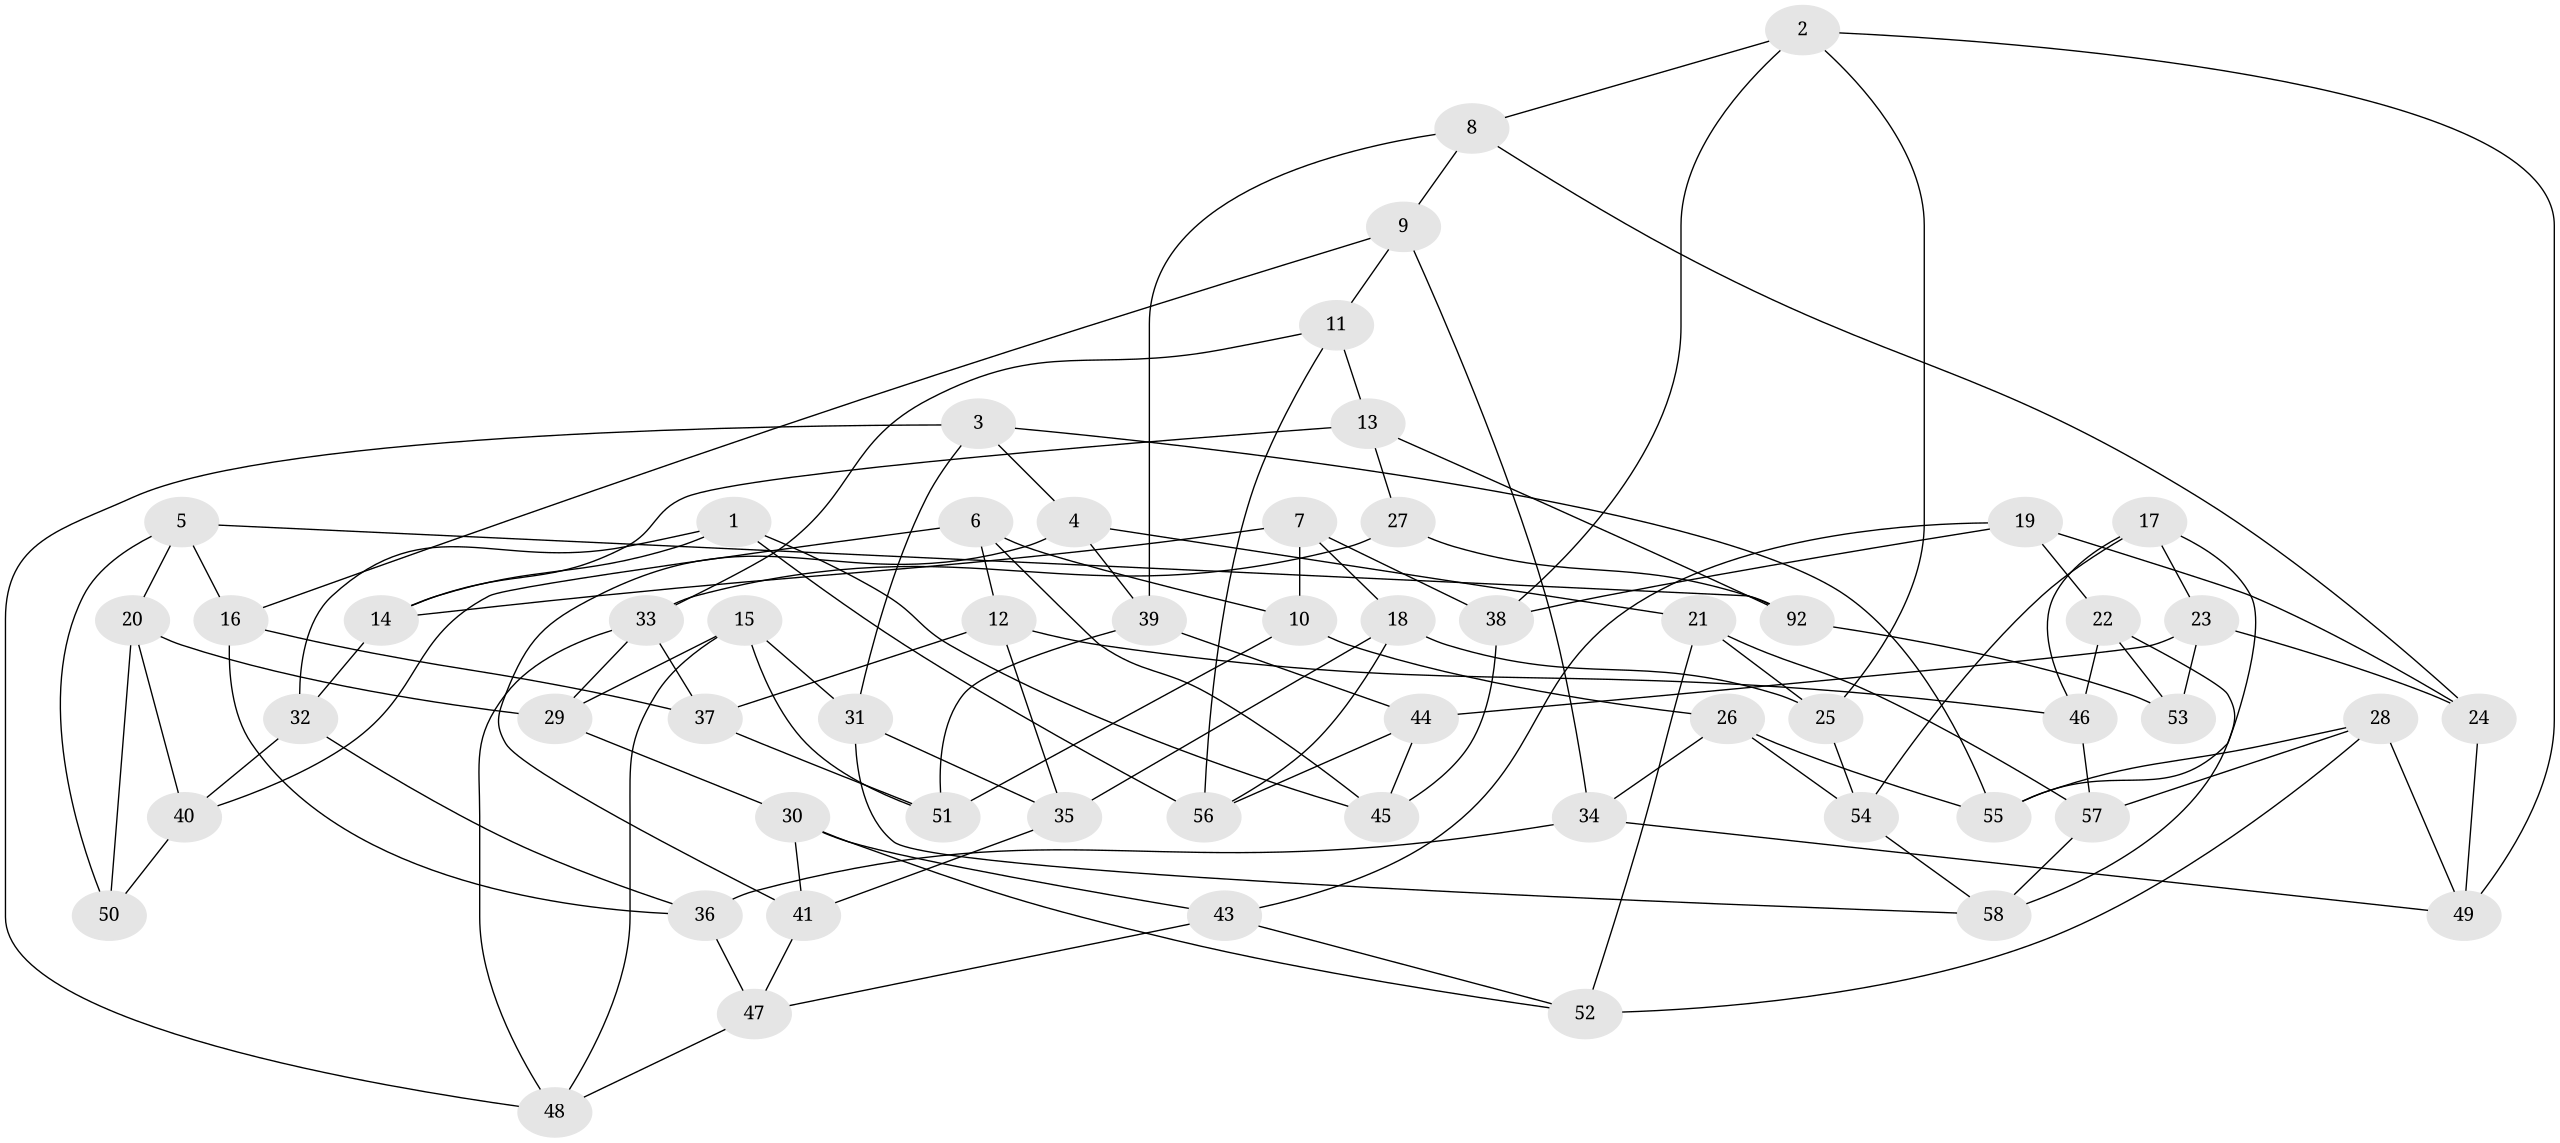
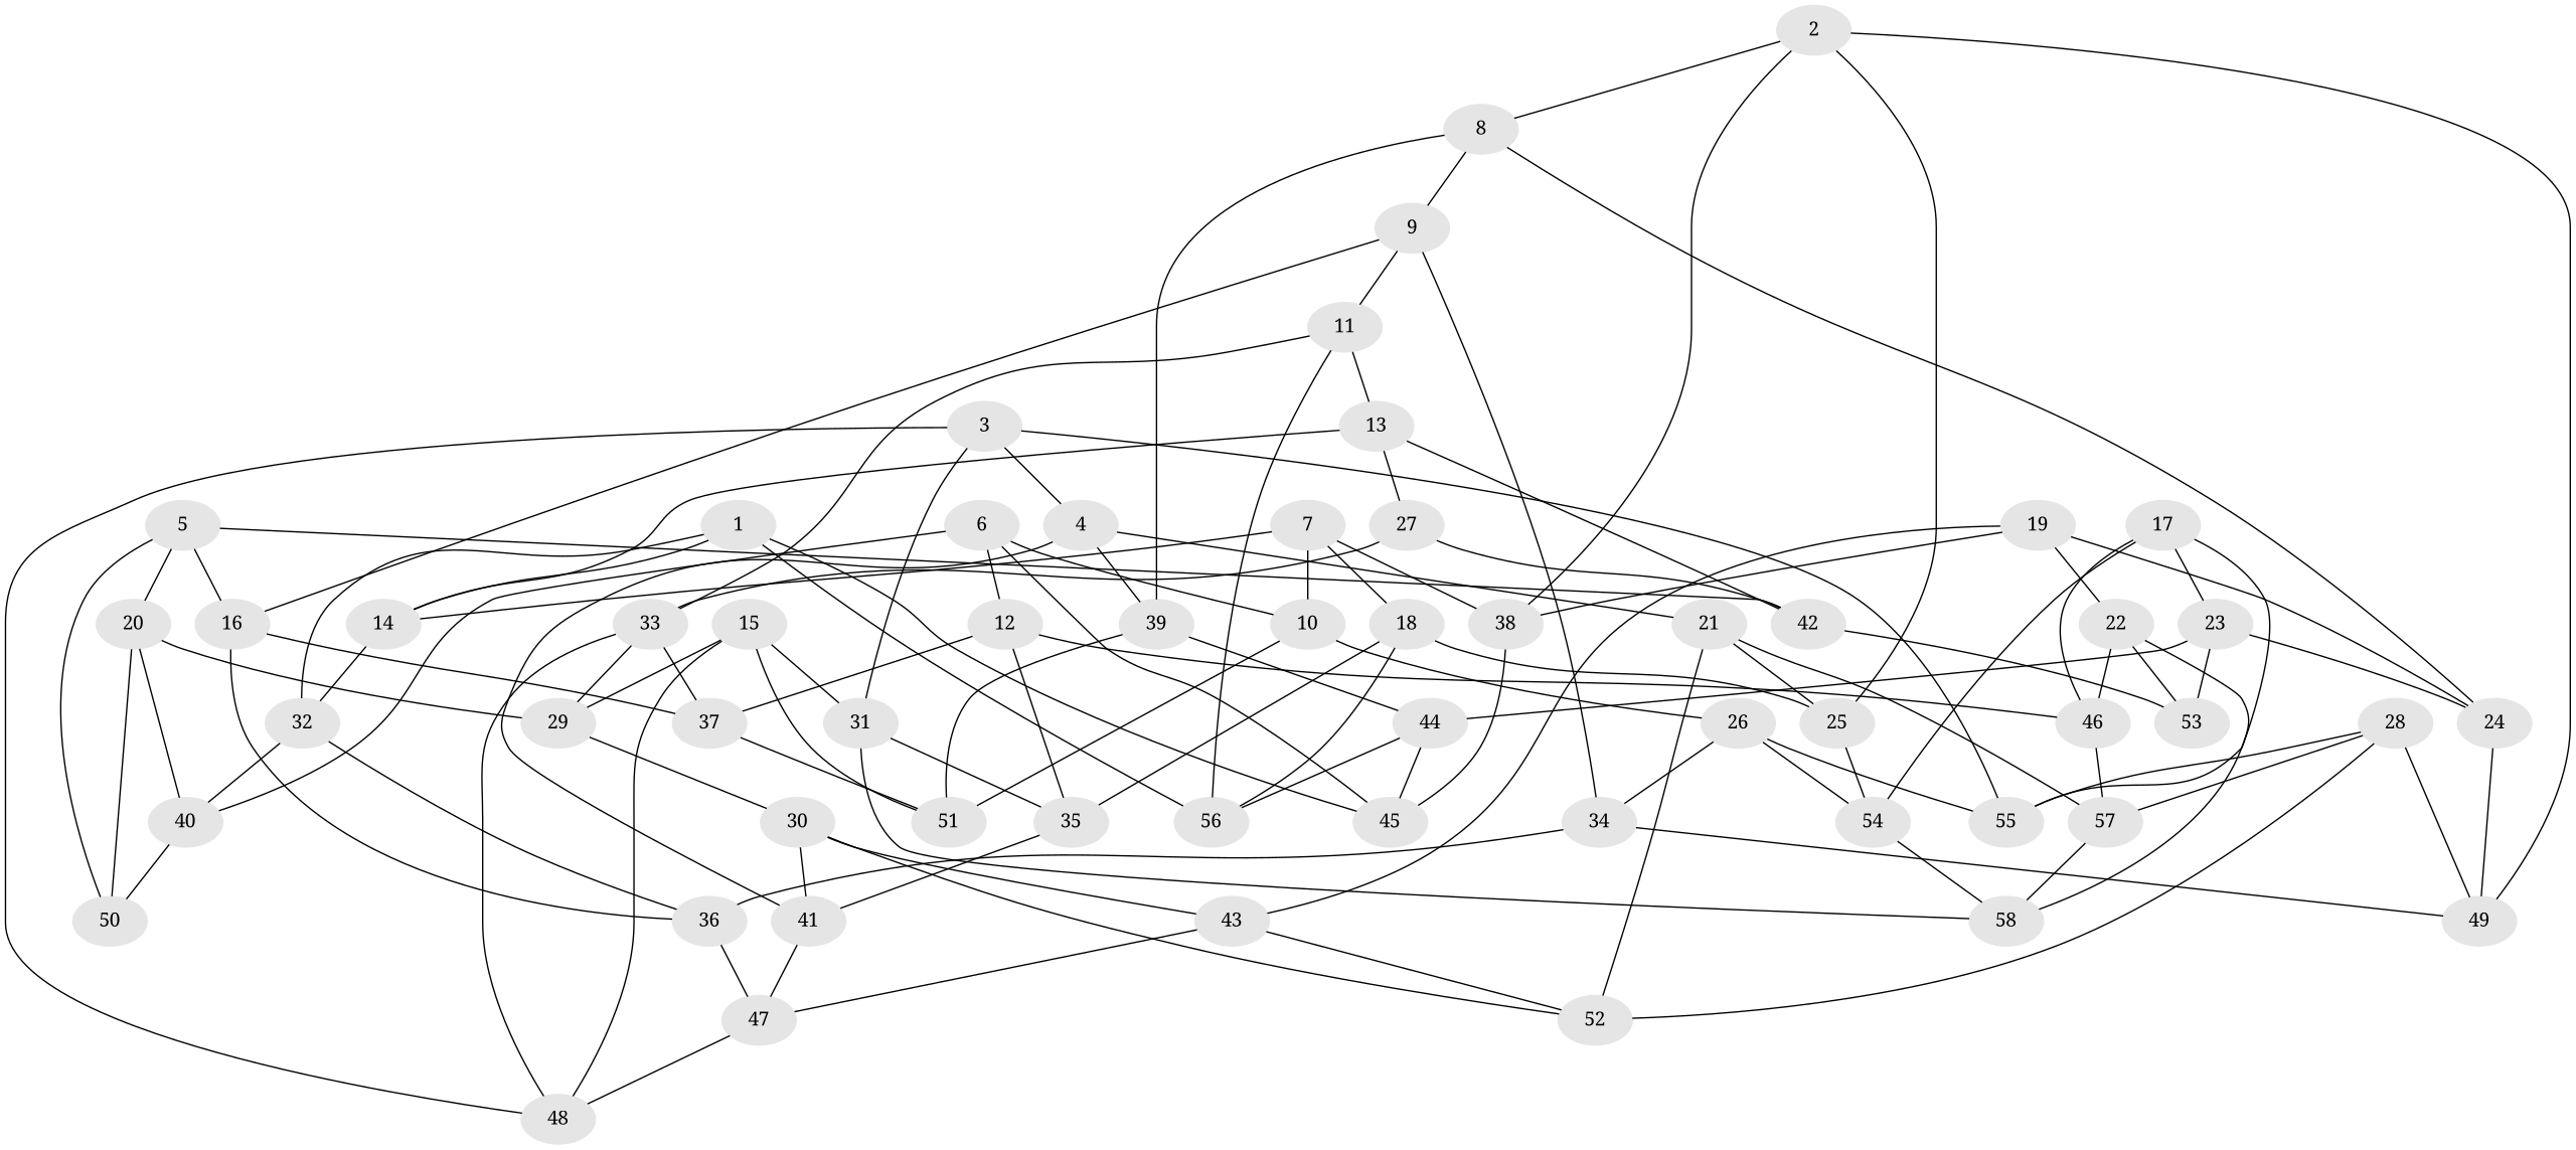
  graph {
    fontname="Noto Serif"
    node [color=gray90 fontname="Noto Serif" style=filled]
    edge [fontname="Noto Serif"]
    1
    14
    32
    45
    56
    40
    36
    2
    8
    25
    38
    49
    39
    9
    24
    54
    3
    4
    31
    48
    55
    21
    41
    35
    58
    52
    57
    51
    44
    47
    5
    16
    20
-   42 [label=92]
+   42
    50
    37
    29
    53
    6
    10
    12
    26
    46
    7
    18
    11
    34
    13
    33
    27
    15
    30
    17
    23
    19
    22
    43
    28
    1 -- 14
    1 -- 32
    1 -- 45
    1 -- 56
    14 -- 32
    32 -- 40
    32 -- 36
    40 -- 50
    36 -- 47
    2 -- 8
    2 -- 25
    2 -- 38
    2 -- 49
    8 -- 39
    8 -- 9
    8 -- 24
    25 -- 54
    38 -- 45
    39 -- 51
    39 -- 44
    9 -- 16
    9 -- 11
    9 -- 34
    24 -- 49
    54 -- 58
    3 -- 4
    3 -- 31
    3 -- 48
    3 -- 55
    4 -- 39
    4 -- 21
    4 -- 41
    31 -- 35
    31 -- 58
    21 -- 25
    21 -- 52
    21 -- 57
    41 -- 47
    35 -- 41
    57 -- 58
    44 -- 45
    44 -- 56
    47 -- 48
    5 -- 16
    5 -- 20
    5 -- 42
    5 -- 50
    16 -- 36
    16 -- 37
    20 -- 40
    20 -- 50
    20 -- 29
    42 -- 53
    37 -- 51
    29 -- 30
    6 -- 45
    6 -- 40
    6 -- 10
    6 -- 12
    10 -- 51
    10 -- 26
    12 -- 35
    12 -- 37
    12 -- 46
    26 -- 54
    26 -- 55
    26 -- 34
    46 -- 57
    7 -- 14
    7 -- 38
    7 -- 10
    7 -- 18
    18 -- 56
    18 -- 25
    18 -- 35
    11 -- 56
    11 -- 13
    11 -- 33
    34 -- 36
    34 -- 49
    13 -- 14
    13 -- 42
    13 -- 27
    33 -- 48
    33 -- 37
    33 -- 29
    27 -- 42
    27 -- 33
    15 -- 31
    15 -- 48
    15 -- 51
    15 -- 29
    30 -- 41
    30 -- 52
    30 -- 43
    17 -- 54
    17 -- 55
    17 -- 46
    17 -- 23
    23 -- 24
    23 -- 44
    23 -- 53
    19 -- 38
    19 -- 24
    19 -- 22
    19 -- 43
    22 -- 58
    22 -- 53
    22 -- 46
    43 -- 52
    43 -- 47
    28 -- 49
    28 -- 55
    28 -- 52
    28 -- 57
  }
